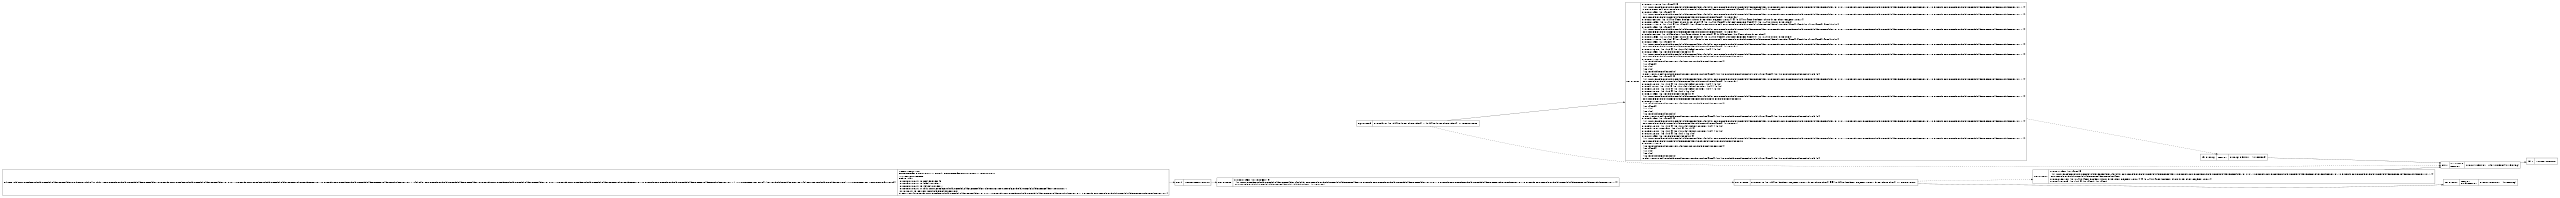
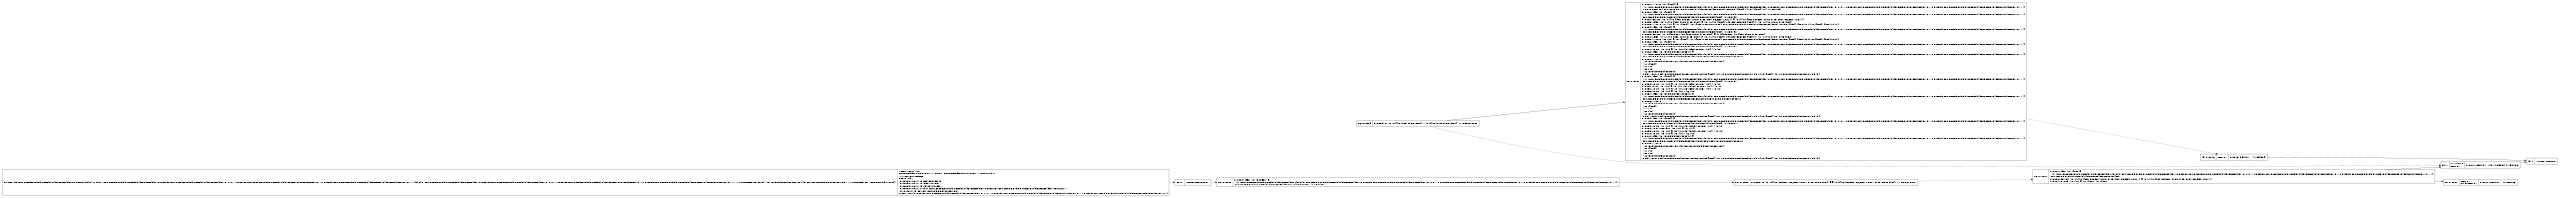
  digraph {
    fontname="DejaVu Sans"
    rankdir=LR
    node [fontname="DejaVu Sans" shape=record]
    edge [fontname="DejaVu Sans"]
-   n1 [label="{11\:\ ?|MTH_ENTER_VIRTUAL\l}"]
+   n1 [label="{11\:\ ?|MTH_ENTER_BLOCK\l}"]
    n2 [label="{13\:\ 0x0000|0x0000: IGET  (r0 I:boolean) = \l  (r7 I:com.google.android.material.slider.BaseSlider A[D('this' com.google.android.material.slider.BaseSlider\<S extends com.google.android.material.slider.BaseSlider\<S, L, T\>, L extends com.google.android.material.slider.BaseOnChangeListener\<S\>, T extends com.google.android.material.slider.BaseOnSliderTouchListener\<S\>\>)])\l com.google.android.material.slider.BaseSlider.tickVisible boolean  (LINE:1785)\l}"]
    n3 [label="{14\:\ 0x0002|0x0002: IF  (r0 I:??[int, boolean, OBJECT, ARRAY, byte, short, char]) == (0 ??[int, boolean, OBJECT, ARRAY, byte, short, char])  \-\> B:20:0x0047 \l}"]
    n4 [label="{15\:\ 0x0004|0x0004: IGET  (r0 I:float) = \l  (r7 I:com.google.android.material.slider.BaseSlider A[D('this' com.google.android.material.slider.BaseSlider\<S extends com.google.android.material.slider.BaseSlider\<S, L, T\>, L extends com.google.android.material.slider.BaseOnChangeListener\<S\>, T extends com.google.android.material.slider.BaseOnSliderTouchListener\<S\>\>)])\l com.google.android.material.slider.BaseSlider.stepSize float \l0x0006: CONST  (r1 I:??[int, float, boolean, short, byte, char, OBJECT, ARRAY]) = (0 ??[int, float, boolean, short, byte, char, OBJECT, ARRAY]) \l0x0007: CMP_G  (r0 I:int) = (r0 I:float), (r1 I:float) \l}"]
    n5 [label="{20\:\ 0x0047|RETURN\lORIG_RETURN\l|0x0047: RETURN    (LINE:1786)\l}"]
    n6 [label="{21\:\ ?|SYNTHETIC\lRETURN\l|0x0047: RETURN   A[SYNTHETIC] (LINE:1786)\l}"]
    n7 [label="{16\:\ 0x0009|0x0009: IF  (r0 I:??[int, byte, short, char]) \> (0 ??[int, byte, short, char])  \-\> B:18:0x000c \l}"]
    n8 [label="{18\:\ 0x000c|0x000c: INVOKE  (r0 I:float[]) = \l  (r7 I:com.google.android.material.slider.BaseSlider A[D('this' com.google.android.material.slider.BaseSlider\<S extends com.google.android.material.slider.BaseSlider\<S, L, T\>, L extends com.google.android.material.slider.BaseOnChangeListener\<S\>, T extends com.google.android.material.slider.BaseOnSliderTouchListener\<S\>\>)])\l type: DIRECT call: com.google.android.material.slider.BaseSlider.getActiveRange():float[] A[MD:():float[] (m)] (LINE:1789)\l0x0010: IGET  (r1 I:float[]) = \l  (r7 I:com.google.android.material.slider.BaseSlider A[D('this' com.google.android.material.slider.BaseSlider\<S extends com.google.android.material.slider.BaseSlider\<S, L, T\>, L extends com.google.android.material.slider.BaseOnChangeListener\<S\>, T extends com.google.android.material.slider.BaseOnSliderTouchListener\<S\>\>)])\l com.google.android.material.slider.BaseSlider.ticksCoordinates float[]  (LINE:1790)\l0x0012: CONST  (r2 I:??[int, float, boolean, short, byte, char, OBJECT, ARRAY]) = (0 ??[int, float, boolean, short, byte, char, OBJECT, ARRAY]) \l0x0013: AGET  (r3 I:??[int, float, short, byte, char]) = (r0 I:??[int, float][] A[D('activeRange' float[])]), (r2 I:??[int, short, byte, char]) \l0x0015: INVOKE  (r1 I:int) = (r1 I:float[]), (r3 I:float) type: STATIC call: com.google.android.material.slider.BaseSlider.pivotIndex(float[], float):int A[MD:(float[], float):int (m)]\l0x0019: IGET  (r3 I:float[]) = \l  (r7 I:com.google.android.material.slider.BaseSlider A[D('this' com.google.android.material.slider.BaseSlider\<S extends com.google.android.material.slider.BaseSlider\<S, L, T\>, L extends com.google.android.material.slider.BaseOnChangeListener\<S\>, T extends com.google.android.material.slider.BaseOnSliderTouchListener\<S\>\>)])\l com.google.android.material.slider.BaseSlider.ticksCoordinates float[]  (LINE:1791)\l0x001b: CONST  (r4 I:??[boolean, int, float, short, byte, char]) = (1 ??[boolean, int, float, short, byte, char]) \l0x001c: AGET  (r4 I:??[int, float, short, byte, char]) = (r0 I:??[int, float][] A[D('activeRange' float[])]), (r4 I:??[int, short, byte, char]) \l0x001e: INVOKE  (r3 I:int) = (r3 I:float[]), (r4 I:float) type: STATIC call: com.google.android.material.slider.BaseSlider.pivotIndex(float[], float):int A[MD:(float[], float):int (m)]\l0x0022: IGET  (r4 I:float[]) = \l  (r7 I:com.google.android.material.slider.BaseSlider A[D('this' com.google.android.material.slider.BaseSlider\<S extends com.google.android.material.slider.BaseSlider\<S, L, T\>, L extends com.google.android.material.slider.BaseOnChangeListener\<S\>, T extends com.google.android.material.slider.BaseOnSliderTouchListener\<S\>\>)])\l com.google.android.material.slider.BaseSlider.ticksCoordinates float[]  (LINE:1794)\l0x0024: ARITH  (r5 I:int) = (r1 I:int A[D('leftPivotIndex' int)]) * (2 int) \l0x0026: IGET  (r6 I:android.graphics.Paint) = \l  (r7 I:com.google.android.material.slider.BaseSlider A[D('this' com.google.android.material.slider.BaseSlider\<S extends com.google.android.material.slider.BaseSlider\<S, L, T\>, L extends com.google.android.material.slider.BaseOnChangeListener\<S\>, T extends com.google.android.material.slider.BaseOnSliderTouchListener\<S\>\>)])\l com.google.android.material.slider.BaseSlider.inactiveTicksPaint android.graphics.Paint \l0x0028: INVOKE  \l  (r8 I:android.graphics.Canvas A[D('canvas' android.graphics.Canvas)])\l  (r4 I:float[])\l  (r2 I:int)\l  (r5 I:int)\l  (r6 I:android.graphics.Paint)\l type: VIRTUAL call: android.graphics.Canvas.drawPoints(float[], int, int, android.graphics.Paint):void A[MD:(float[], int, int, android.graphics.Paint):void (c)]\l0x002b: IGET  (r2 I:float[]) = \l  (r7 I:com.google.android.material.slider.BaseSlider A[D('this' com.google.android.material.slider.BaseSlider\<S extends com.google.android.material.slider.BaseSlider\<S, L, T\>, L extends com.google.android.material.slider.BaseOnChangeListener\<S\>, T extends com.google.android.material.slider.BaseOnSliderTouchListener\<S\>\>)])\l com.google.android.material.slider.BaseSlider.ticksCoordinates float[]  (LINE:1797)\l0x002d: ARITH  (r4 I:int) = (r1 I:int A[D('leftPivotIndex' int)]) * (2 int) \l0x002f: ARITH  (r5 I:int) = (r3 I:int A[D('rightPivotIndex' int)]) * (2 int) \l0x0031: ARITH  (r6 I:int) = (r1 I:int A[D('leftPivotIndex' int)]) * (2 int) \l0x0033: ARITH  (r5 I:int) = (r5 I:int) \- (r6 I:int) \l0x0034: IGET  (r6 I:android.graphics.Paint) = \l  (r7 I:com.google.android.material.slider.BaseSlider A[D('this' com.google.android.material.slider.BaseSlider\<S extends com.google.android.material.slider.BaseSlider\<S, L, T\>, L extends com.google.android.material.slider.BaseOnChangeListener\<S\>, T extends com.google.android.material.slider.BaseOnSliderTouchListener\<S\>\>)])\l com.google.android.material.slider.BaseSlider.activeTicksPaint android.graphics.Paint \l0x0036: INVOKE  \l  (r8 I:android.graphics.Canvas A[D('canvas' android.graphics.Canvas)])\l  (r2 I:float[])\l  (r4 I:int)\l  (r5 I:int)\l  (r6 I:android.graphics.Paint)\l type: VIRTUAL call: android.graphics.Canvas.drawPoints(float[], int, int, android.graphics.Paint):void A[MD:(float[], int, int, android.graphics.Paint):void (c)]\l0x0039: IGET  (r2 I:float[]) = \l  (r7 I:com.google.android.material.slider.BaseSlider A[D('this' com.google.android.material.slider.BaseSlider\<S extends com.google.android.material.slider.BaseSlider\<S, L, T\>, L extends com.google.android.material.slider.BaseOnChangeListener\<S\>, T extends com.google.android.material.slider.BaseOnSliderTouchListener\<S\>\>)])\l com.google.android.material.slider.BaseSlider.ticksCoordinates float[]  (LINE:1804)\l0x003b: ARITH  (r4 I:int) = (r3 I:int A[D('rightPivotIndex' int)]) * (2 int) \l0x003d: ARRAY_LENGTH  (r5 I:int) = (r2 I:??[]) \l0x003e: ARITH  (r6 I:int) = (r3 I:int A[D('rightPivotIndex' int)]) * (2 int) \l0x0040: ARITH  (r5 I:int) = (r5 I:int) \- (r6 I:int) \l0x0041: IGET  (r6 I:android.graphics.Paint) = \l  (r7 I:com.google.android.material.slider.BaseSlider A[D('this' com.google.android.material.slider.BaseSlider\<S extends com.google.android.material.slider.BaseSlider\<S, L, T\>, L extends com.google.android.material.slider.BaseOnChangeListener\<S\>, T extends com.google.android.material.slider.BaseOnSliderTouchListener\<S\>\>)])\l com.google.android.material.slider.BaseSlider.inactiveTicksPaint android.graphics.Paint \l0x0043: INVOKE  \l  (r8 I:android.graphics.Canvas A[D('canvas' android.graphics.Canvas)])\l  (r2 I:float[])\l  (r4 I:int)\l  (r5 I:int)\l  (r6 I:android.graphics.Paint)\l type: VIRTUAL call: android.graphics.Canvas.drawPoints(float[], int, int, android.graphics.Paint):void A[MD:(float[], int, int, android.graphics.Paint):void (c)]\l}"]
    n9 [label="{19\:\ 0x0046|RETURN\l|0x0046: RETURN    (LINE:1809)\l}"]
    n10 [label="{12\:\ ?|MTH_EXIT_BLOCK\l}"]
    n11 [label="{private void com.google.android.material.slider.BaseSlider.maybeDrawTicks((r7 'this' I:com.google.android.material.slider.BaseSlider\<S extends com.google.android.material.slider.BaseSlider\<S, L, T\>, L extends com.google.android.material.slider.BaseOnChangeListener\<S\>, T extends com.google.android.material.slider.BaseOnSliderTouchListener\<S\>\> A[D('this' com.google.android.material.slider.BaseSlider\<S extends com.google.android.material.slider.BaseSlider\<S, L, T\>, L extends com.google.android.material.slider.BaseOnChangeListener\<S\>, T extends com.google.android.material.slider.BaseOnSliderTouchListener\<S\>\>), IMMUTABLE_TYPE, THIS]), (r8 I:android.graphics.Canvas A[D('canvas' android.graphics.Canvas), IMMUTABLE_TYPE, METHOD_ARGUMENT]))  | USE_LINES_HINTS\lCROSS_EDGE: B:20:0x0047 \-\> B:12:?, CROSS_EDGE: B:14:0x0002 \-\> B:20:0x0047\lINLINE_NOT_NEEDED\lDebug Info:\l  0x0010\-0x0047: r0 'activeRange' [F\l  0x0019\-0x0047: r1 'leftPivotIndex' I\l  0x0022\-0x0047: r3 'rightPivotIndex' I\l  0x0000\-0x0047: r7 'this' Lcom\/google\/android\/material\/slider\/BaseSlider;, signature: Lcom\/google\/android\/material\/slider\/BaseSlider\<TS;TL;TT;\>;\l  \-1 \-0x0047: r8 'canvas' Landroid\/graphics\/Canvas;\lTYPE_VARS: [S extends com.google.android.material.slider.BaseSlider\<S, L, T\>, T extends com.google.android.material.slider.BaseOnSliderTouchListener\<S\>, L extends com.google.android.material.slider.BaseOnChangeListener\<S\>]\l}"]
    n1 -> n2
    n2 -> n3
    n3 -> n4 [style=dashed]
-   n3 -> n5
+   n4 -> n5
    n4 -> n6
    n6 -> n10
    n7 -> n6 [style=dashed]
    n7 -> n8
    n8 -> n9 [style=dashed]
-   n9 -> n6
+   n9 -> n10
    n11 -> n1
  }
